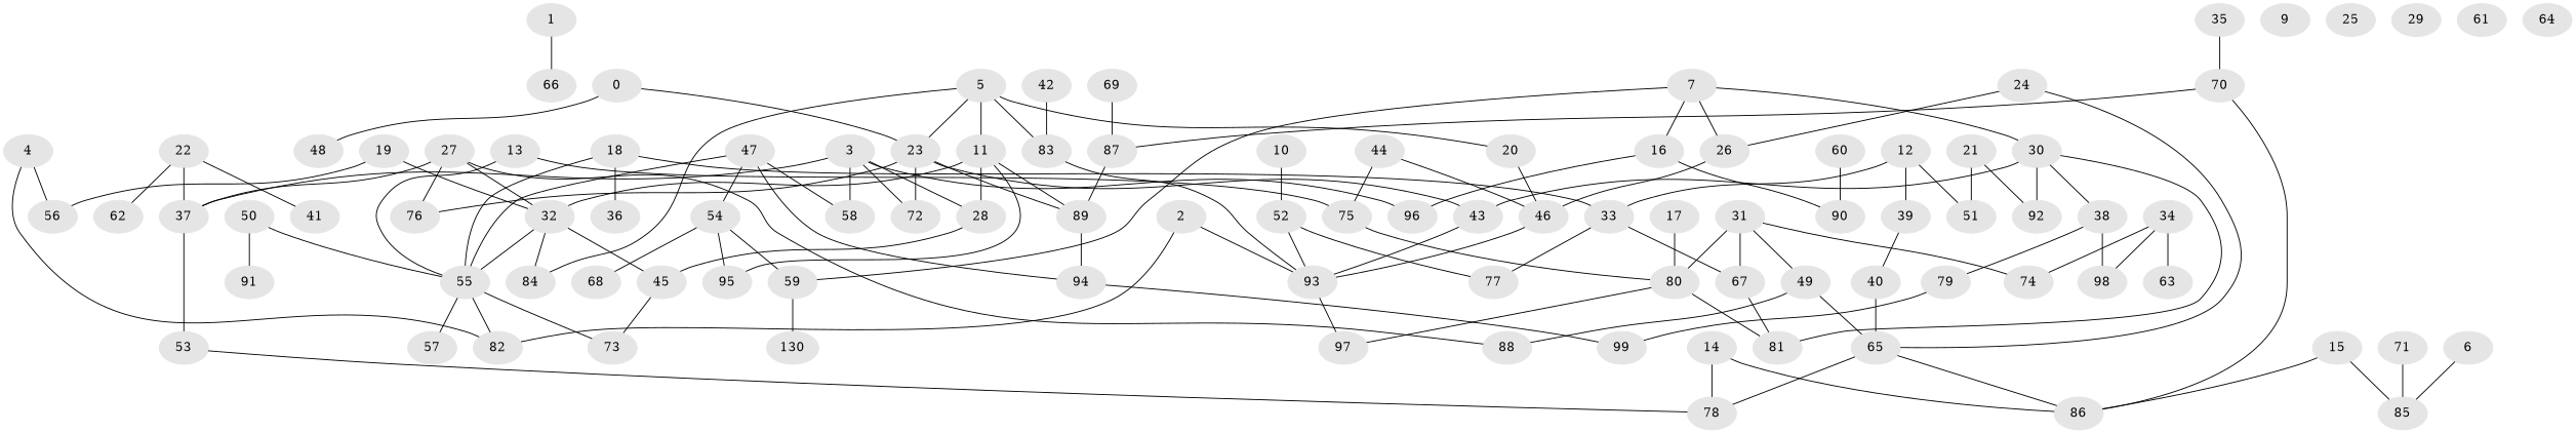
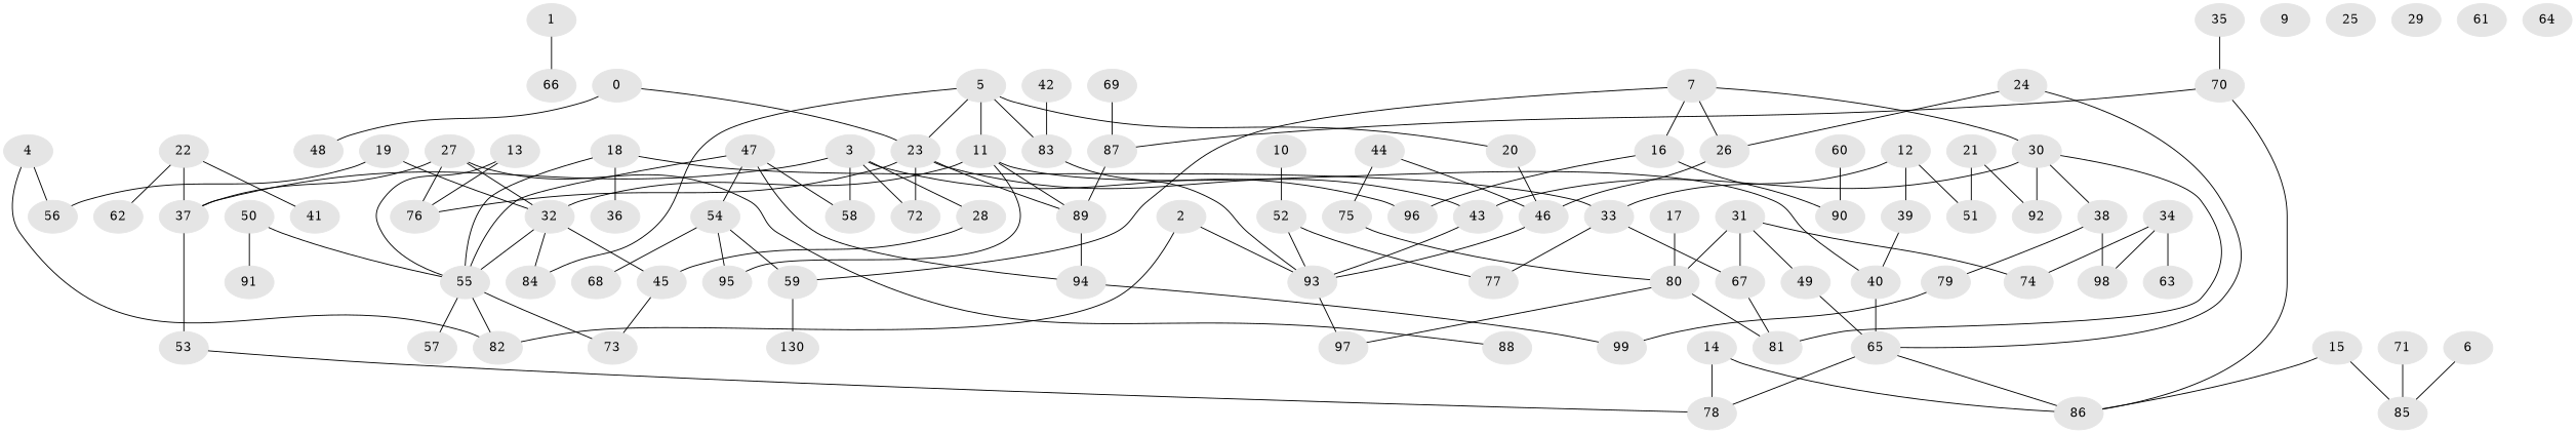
  graph {
    node [color=gray90 style=filled]
    1
    66
    2
    82
    93
    97
    3
    28
    37
    58
    72
    96
    45
    53
    4
    56
    5
    11
    20
    23
    83
    84
    32
    40
    89
    95
    46
    43
    76
    6
    85
    7
    16
    26
    30
    59
    90
    92
    38
    81
    n41 [label=130]
    n42 [label=0]
    48
    9
    10
    52
    77
    55
    65
    94
    12
    33
    39
    51
    67
    13
    75
    73
    57
    80
    14
    78
    86
    15
    17
    18
    36
    19
    21
    22
    41
    62
    24
    25
    27
    88
    29
    98
    79
    31
    49
    74
    34
    63
    35
    70
    87
    99
    42
    44
    47
    54
    68
    50
    91
    60
    61
    64
    69
    71
    1 -- 66
    2 -- 82
    2 -- 93
    93 -- 97
    3 -- 28
    3 -- 37
    3 -- 58
    3 -- 72
    3 -- 96
    28 -- 45
    37 -- 53
    45 -- 73
    53 -- 78
    4 -- 82
    4 -- 56
    5 -- 11
    5 -- 20
    5 -- 23
    5 -- 83
    5 -- 84
    11 -- 32
-   11 -- 28
+   11 -- 40
    11 -- 89
    11 -- 95
    20 -- 46
    23 -- 72
    23 -- 89
    23 -- 43
    23 -- 76
    83 -- 93
    32 -- 45
    32 -- 84
    32 -- 55
    40 -- 65
    89 -- 94
    46 -- 93
    43 -- 93
    6 -- 85
    7 -- 16
    7 -- 26
    7 -- 30
    7 -- 59
    16 -- 96
    16 -- 90
    26 -- 46
    30 -- 43
    30 -- 92
    30 -- 38
    30 -- 81
    59 -- n41
    38 -- 98
    38 -- 79
    n42 -- 23
    n42 -- 48
    10 -- 52
    52 -- 93
    52 -- 77
    55 -- 82
    55 -- 73
    55 -- 57
    65 -- 78
    65 -- 86
    94 -- 99
    12 -- 33
    12 -- 39
    12 -- 51
    33 -- 77
    33 -- 67
    39 -- 40
    67 -- 81
    13 -- 55
-   13 -- 75
+   13 -- 76
    75 -- 80
    80 -- 97
    80 -- 81
    14 -- 78
    14 -- 86
    15 -- 85
    15 -- 86
    17 -- 80
    18 -- 55
    18 -- 33
    18 -- 36
    19 -- 56
    19 -- 32
    21 -- 92
    21 -- 51
    22 -- 37
    22 -- 41
    22 -- 62
    24 -- 26
    24 -- 65
    27 -- 37
    27 -- 32
    27 -- 76
    27 -- 88
    79 -- 99
    31 -- 67
    31 -- 80
    31 -- 49
    31 -- 74
    49 -- 65
-   49 -- 88
    34 -- 98
    34 -- 74
    34 -- 63
    35 -- 70
    70 -- 86
    70 -- 87
    87 -- 89
    42 -- 83
    44 -- 46
    44 -- 75
    47 -- 58
    47 -- 55
    47 -- 94
    47 -- 54
    54 -- 95
    54 -- 59
    54 -- 68
    50 -- 55
    50 -- 91
    60 -- 90
    69 -- 87
    71 -- 85
  }
